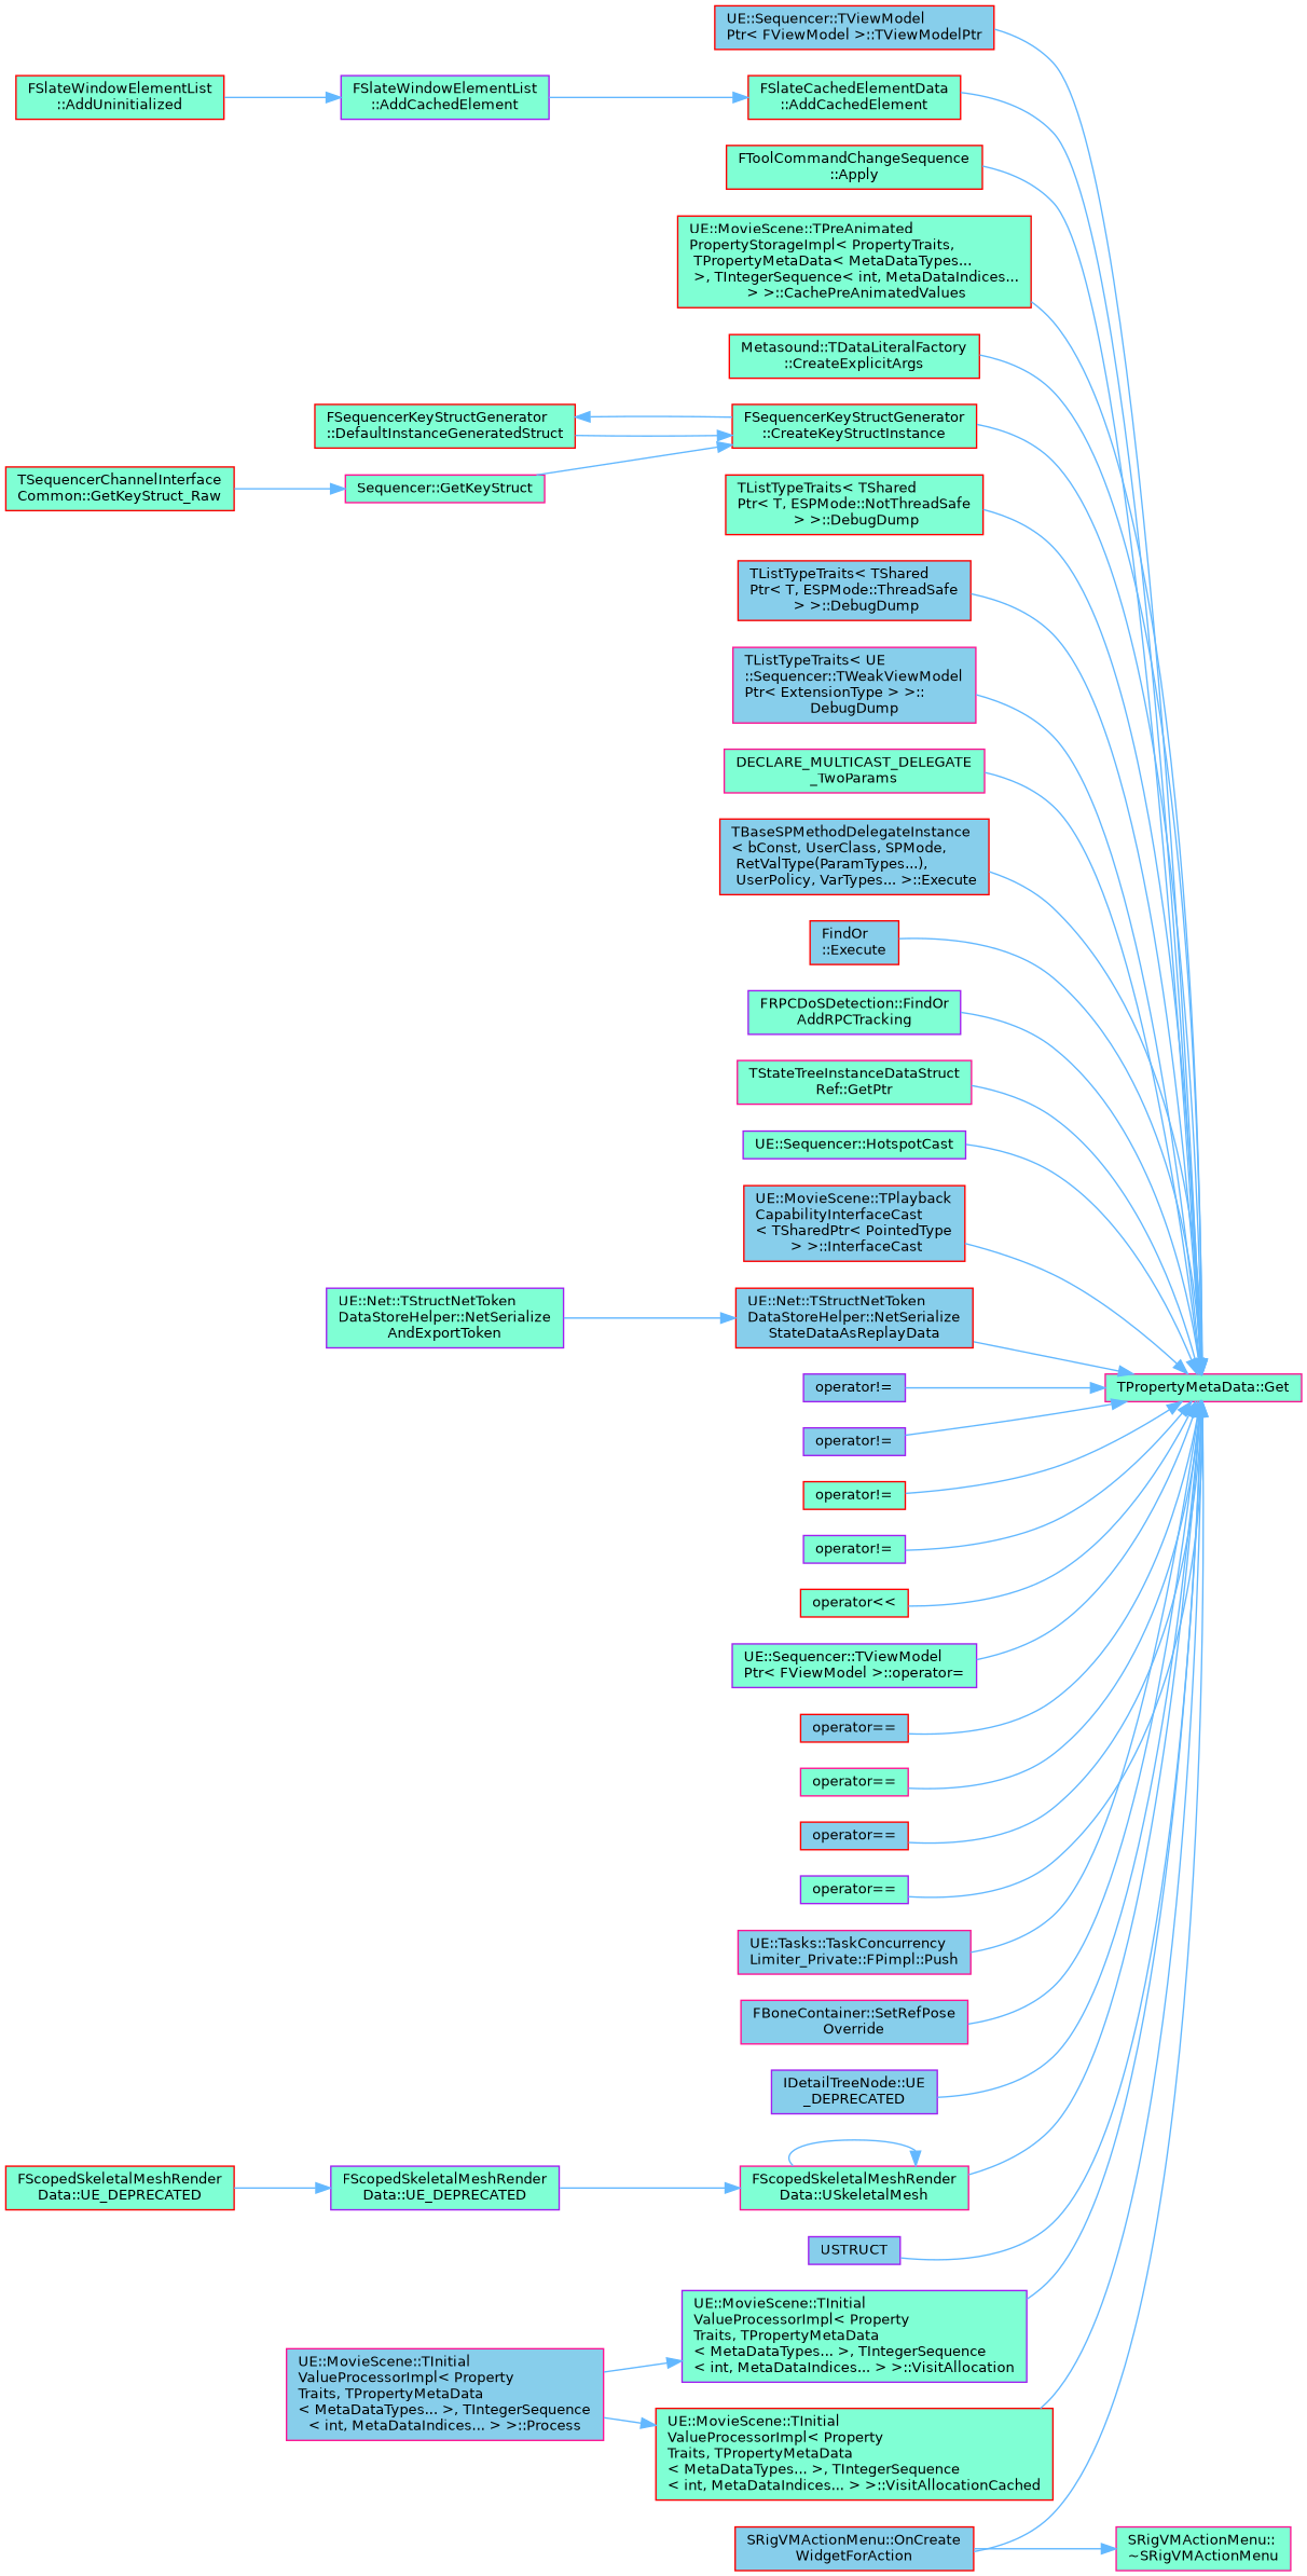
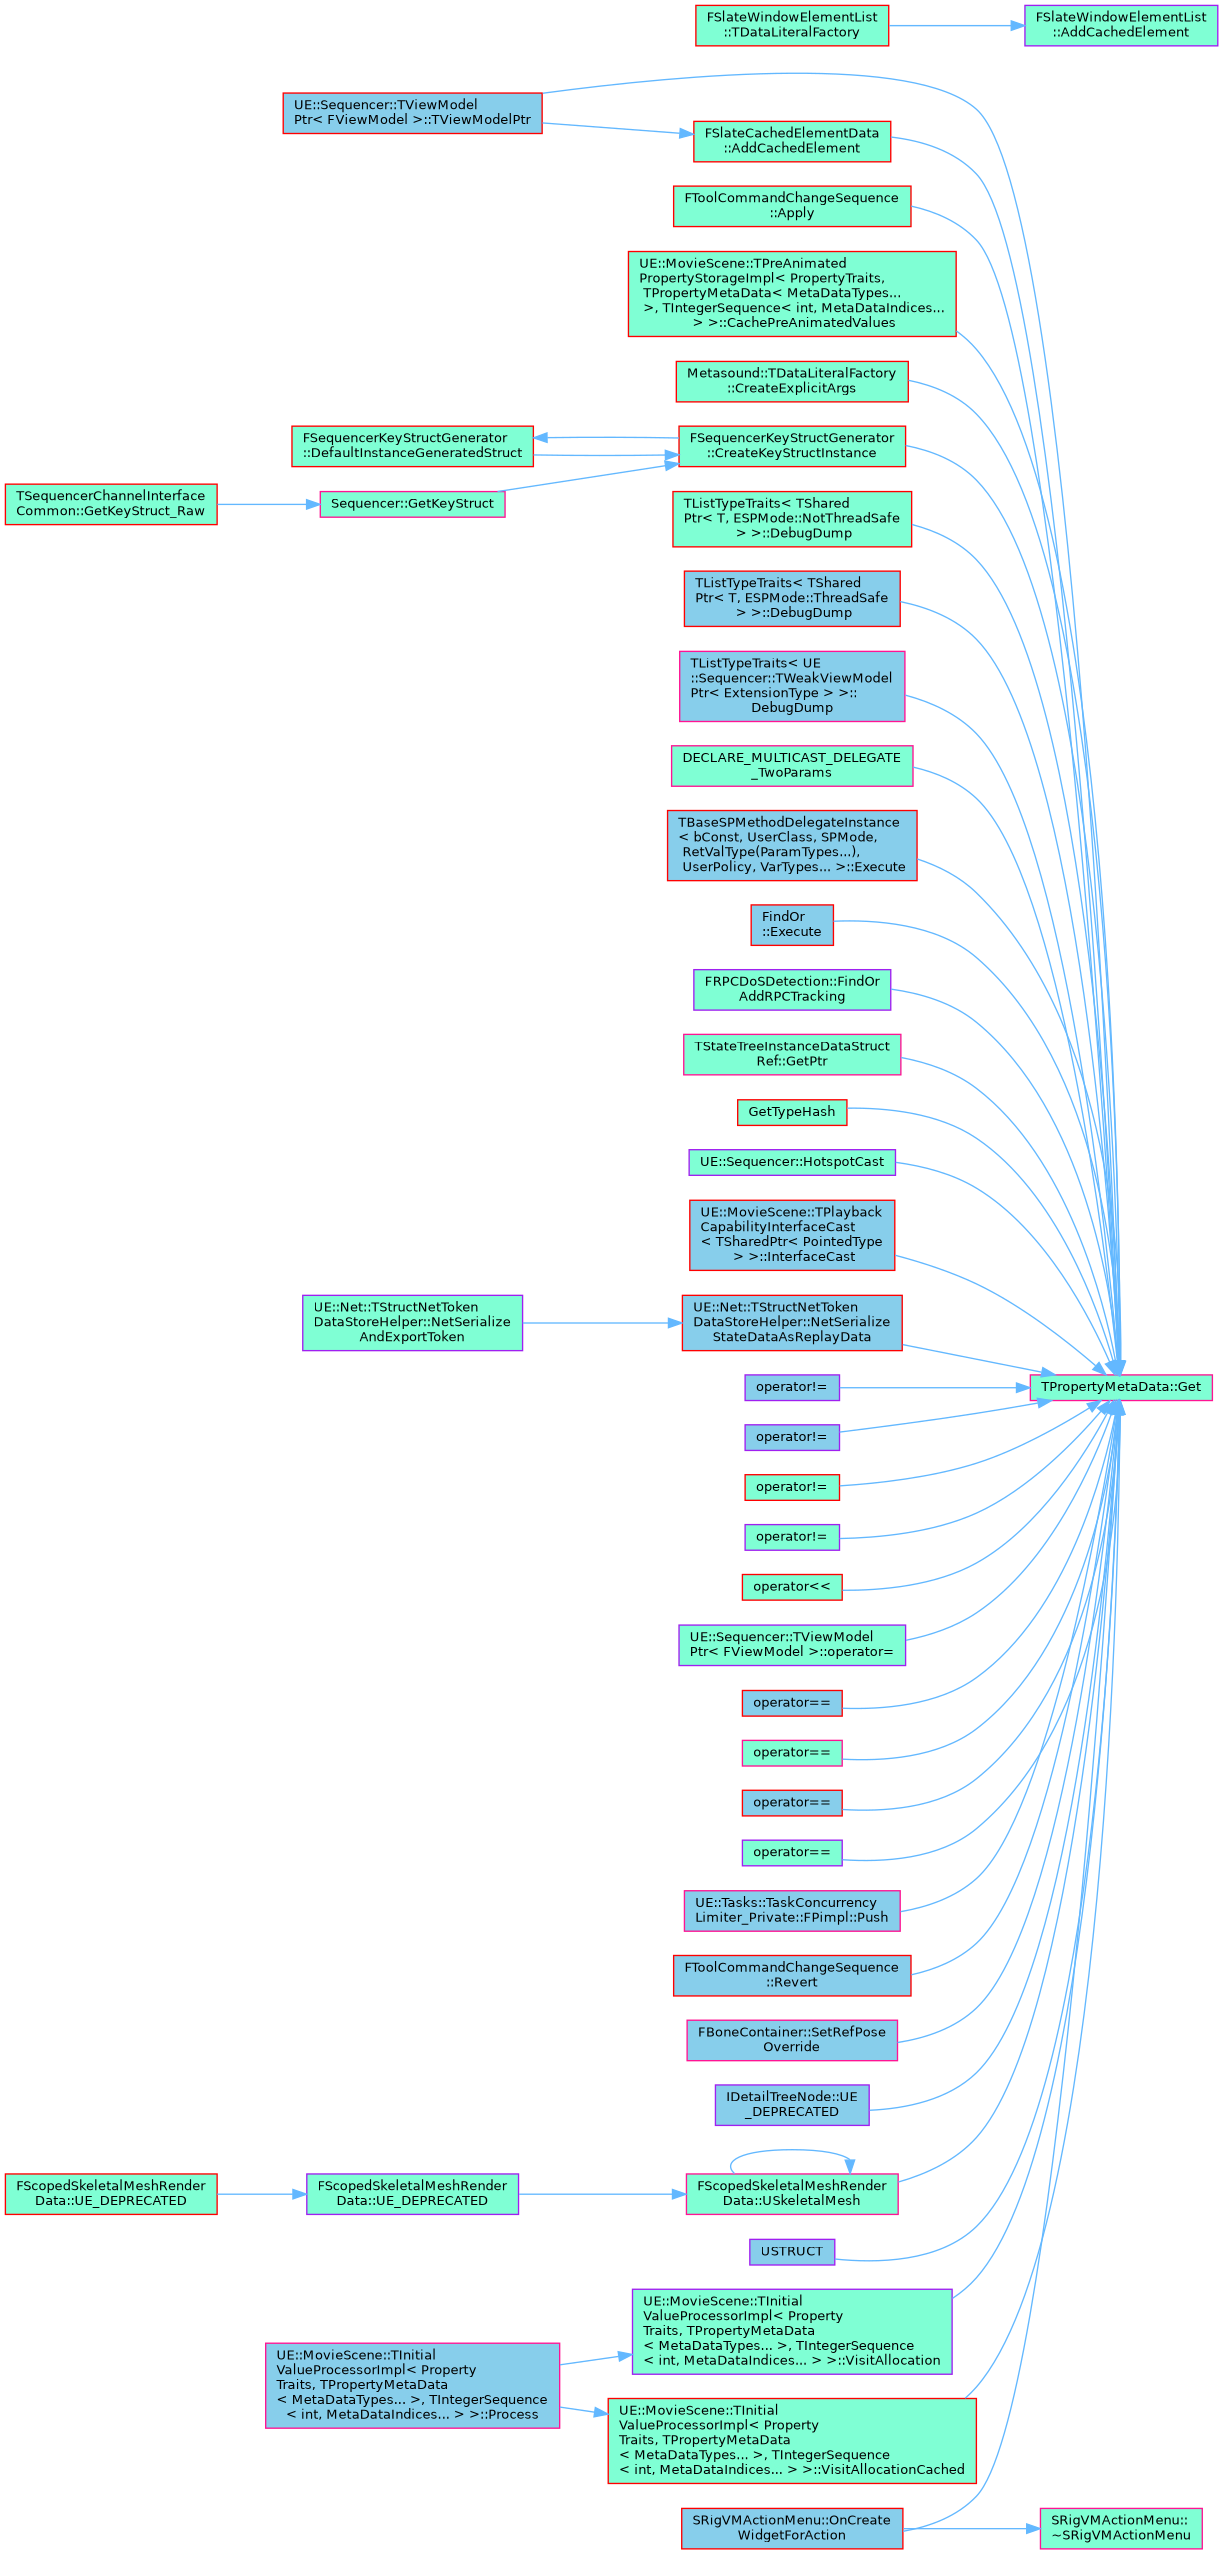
  digraph {
    rankdir=RL
    node [color=red fillcolor=aquamarine fontname=Helvetica fontsize=10 shape=box style=filled]
    edge [color=steelblue1 dir=back fontname=Helvetica fontsize=10 labelfontname=Helvetica labelfontsize=10 style=solid]
    n1 [color=deeppink fontcolor=black height=0.2 label="TPropertyMetaData::Get" width=0.4]
    n2 [fillcolor=skyblue height=0.2 label="UE::Sequencer::TViewModel\lPtr\< FViewModel \>::TViewModelPtr" width=0.4]
    n3 [height=0.2 label="FSlateCachedElementData\l::AddCachedElement" width=0.4]
    n4 [height=0.2 label="FToolCommandChangeSequence\l::Apply" width=0.4]
    n5 [height=0.2 label="UE::MovieScene::TPreAnimated\lPropertyStorageImpl\< PropertyTraits,\l TPropertyMetaData\< MetaDataTypes...\l \>, TIntegerSequence\< int, MetaDataIndices...\l \> \>::CachePreAnimatedValues" width=0.4]
    n6 [height=0.2 label="Metasound::TDataLiteralFactory\l::CreateExplicitArgs" width=0.4]
    n7 [height=0.2 label="FSequencerKeyStructGenerator\l::CreateKeyStructInstance" width=0.4]
    n8 [height=0.2 label="TListTypeTraits\< TShared\lPtr\< T, ESPMode::NotThreadSafe\l \> \>::DebugDump" width=0.4]
    n9 [fillcolor=skyblue height=0.2 label="TListTypeTraits\< TShared\lPtr\< T, ESPMode::ThreadSafe\l \> \>::DebugDump" width=0.4]
    n10 [color=deeppink fillcolor=skyblue height=0.2 label="TListTypeTraits\< UE\l::Sequencer::TWeakViewModel\lPtr\< ExtensionType \> \>::\lDebugDump" width=0.4]
    n11 [color=deeppink height=0.2 label="DECLARE_MULTICAST_DELEGATE\l_TwoParams" width=0.4]
    n12 [fillcolor=skyblue height=0.2 label="TBaseSPMethodDelegateInstance\l\< bConst, UserClass, SPMode,\l RetValType(ParamTypes...),\l UserPolicy, VarTypes... \>::Execute" width=0.4]
    n13 [fillcolor=skyblue height=0.2 label="FindOr\l::Execute" width=0.4]
    n14 [color=purple height=0.2 label="FRPCDoSDetection::FindOr\lAddRPCTracking" width=0.4]
    n15 [color=deeppink height=0.2 label="TStateTreeInstanceDataStruct\lRef::GetPtr" width=0.4]
+   n16 [height=0.2 label=GetTypeHash width=0.4]
    n17 [color=purple height=0.2 label="UE::Sequencer::HotspotCast" width=0.4]
    n18 [fillcolor=skyblue height=0.2 label="UE::MovieScene::TPlayback\lCapabilityInterfaceCast\l\< TSharedPtr\< PointedType\l \> \>::InterfaceCast" width=0.4]
    n19 [fillcolor=skyblue height=0.2 label="UE::Net::TStructNetToken\lDataStoreHelper::NetSerialize\lStateDataAsReplayData" width=0.4]
    n20 [fillcolor=skyblue height=0.2 label="SRigVMActionMenu::OnCreate\lWidgetForAction" width=0.4]
    n21 [color=purple fillcolor=skyblue height=0.2 label="operator!=" width=0.4]
    n22 [color=purple fillcolor=skyblue height=0.2 label="operator!=" width=0.4]
    n23 [height=0.2 label="operator!=" width=0.4]
    n24 [color=purple height=0.2 label="operator!=" width=0.4]
    n25 [height=0.2 label="operator\<\<" width=0.4]
    n26 [color=purple height=0.2 label="UE::Sequencer::TViewModel\lPtr\< FViewModel \>::operator=" width=0.4]
    n27 [fillcolor=skyblue height=0.2 label="operator==" width=0.4]
    n28 [color=deeppink height=0.2 label="operator==" width=0.4]
    n29 [fillcolor=skyblue height=0.2 label="operator==" width=0.4]
    n30 [color=purple height=0.2 label="operator==" width=0.4]
    n31 [color=deeppink fillcolor=skyblue height=0.2 label="UE::Tasks::TaskConcurrency\lLimiter_Private::FPimpl::Push" width=0.4]
+   n32 [fillcolor=skyblue height=0.2 label="FToolCommandChangeSequence\l::Revert" width=0.4]
    n33 [color=deeppink fillcolor=skyblue height=0.2 label="FBoneContainer::SetRefPose\lOverride" width=0.4]
    n34 [color=purple fillcolor=skyblue height=0.2 label="IDetailTreeNode::UE\l_DEPRECATED" width=0.4]
    n35 [color=deeppink height=0.2 label="FScopedSkeletalMeshRender\lData::USkeletalMesh" width=0.4]
    n36 [color=purple fillcolor=skyblue height=0.2 label=USTRUCT width=0.4]
    n37 [color=purple height=0.2 label="UE::MovieScene::TInitial\lValueProcessorImpl\< Property\lTraits, TPropertyMetaData\l\< MetaDataTypes... \>, TIntegerSequence\l\< int, MetaDataIndices... \> \>::VisitAllocation" width=0.4]
    n38 [height=0.2 label="UE::MovieScene::TInitial\lValueProcessorImpl\< Property\lTraits, TPropertyMetaData\l\< MetaDataTypes... \>, TIntegerSequence\l\< int, MetaDataIndices... \> \>::VisitAllocationCached" width=0.4]
    n39 [color=purple height=0.2 label="FSlateWindowElementList\l::AddCachedElement" width=0.4]
    n40 [height=0.2 label="FSequencerKeyStructGenerator\l::DefaultInstanceGeneratedStruct" width=0.4]
    n41 [color=deeppink height=0.2 label="Sequencer::GetKeyStruct" width=0.4]
    n42 [color=purple height=0.2 label="UE::Net::TStructNetToken\lDataStoreHelper::NetSerialize\lAndExportToken" width=0.4]
    n43 [color=purple height=0.2 label="FScopedSkeletalMeshRender\lData::UE_DEPRECATED" width=0.4]
    n44 [color=deeppink fillcolor=skyblue height=0.2 label="UE::MovieScene::TInitial\lValueProcessorImpl\< Property\lTraits, TPropertyMetaData\l\< MetaDataTypes... \>, TIntegerSequence\l\< int, MetaDataIndices... \> \>::Process" width=0.4]
-   n45 [height=0.2 label="FSlateWindowElementList\l::AddUninitialized" width=0.4]
+   n45 [height=0.2 label="FSlateWindowElementList\l::TDataLiteralFactory" width=0.4]
    n46 [height=0.2 label="TSequencerChannelInterface\lCommon::GetKeyStruct_Raw" width=0.4]
    n47 [color=deeppink height=0.2 label="SRigVMActionMenu::\l~SRigVMActionMenu" width=0.4]
    n48 [height=0.2 label="FScopedSkeletalMeshRender\lData::UE_DEPRECATED" width=0.4]
    n1 -> n2
    n1 -> n3
    n1 -> n4
    n1 -> n5
    n1 -> n6
    n1 -> n7
    n1 -> n8
    n1 -> n9
    n1 -> n10
    n1 -> n11
    n1 -> n12
    n1 -> n13
    n1 -> n14
    n1 -> n15
+   n1 -> n16
    n1 -> n17
    n1 -> n18
    n1 -> n19
    n1 -> n20
    n1 -> n21
    n1 -> n22
    n1 -> n23
    n1 -> n24
    n1 -> n25
    n1 -> n26
    n1 -> n27
    n1 -> n28
    n1 -> n29
    n1 -> n30
    n1 -> n31
+   n1 -> n32
    n1 -> n33
    n1 -> n34
    n1 -> n35
    n1 -> n36
    n1 -> n37
    n1 -> n38
-   n3 -> n39
+   n3 -> n2
    n7 -> n40
    n7 -> n41
    n19 -> n42
    n35 -> n35
    n35 -> n43
    n37 -> n44
    n38 -> n44
    n39 -> n45
    n40 -> n7
    n41 -> n46
    n43 -> n48
    n47 -> n20
  }
